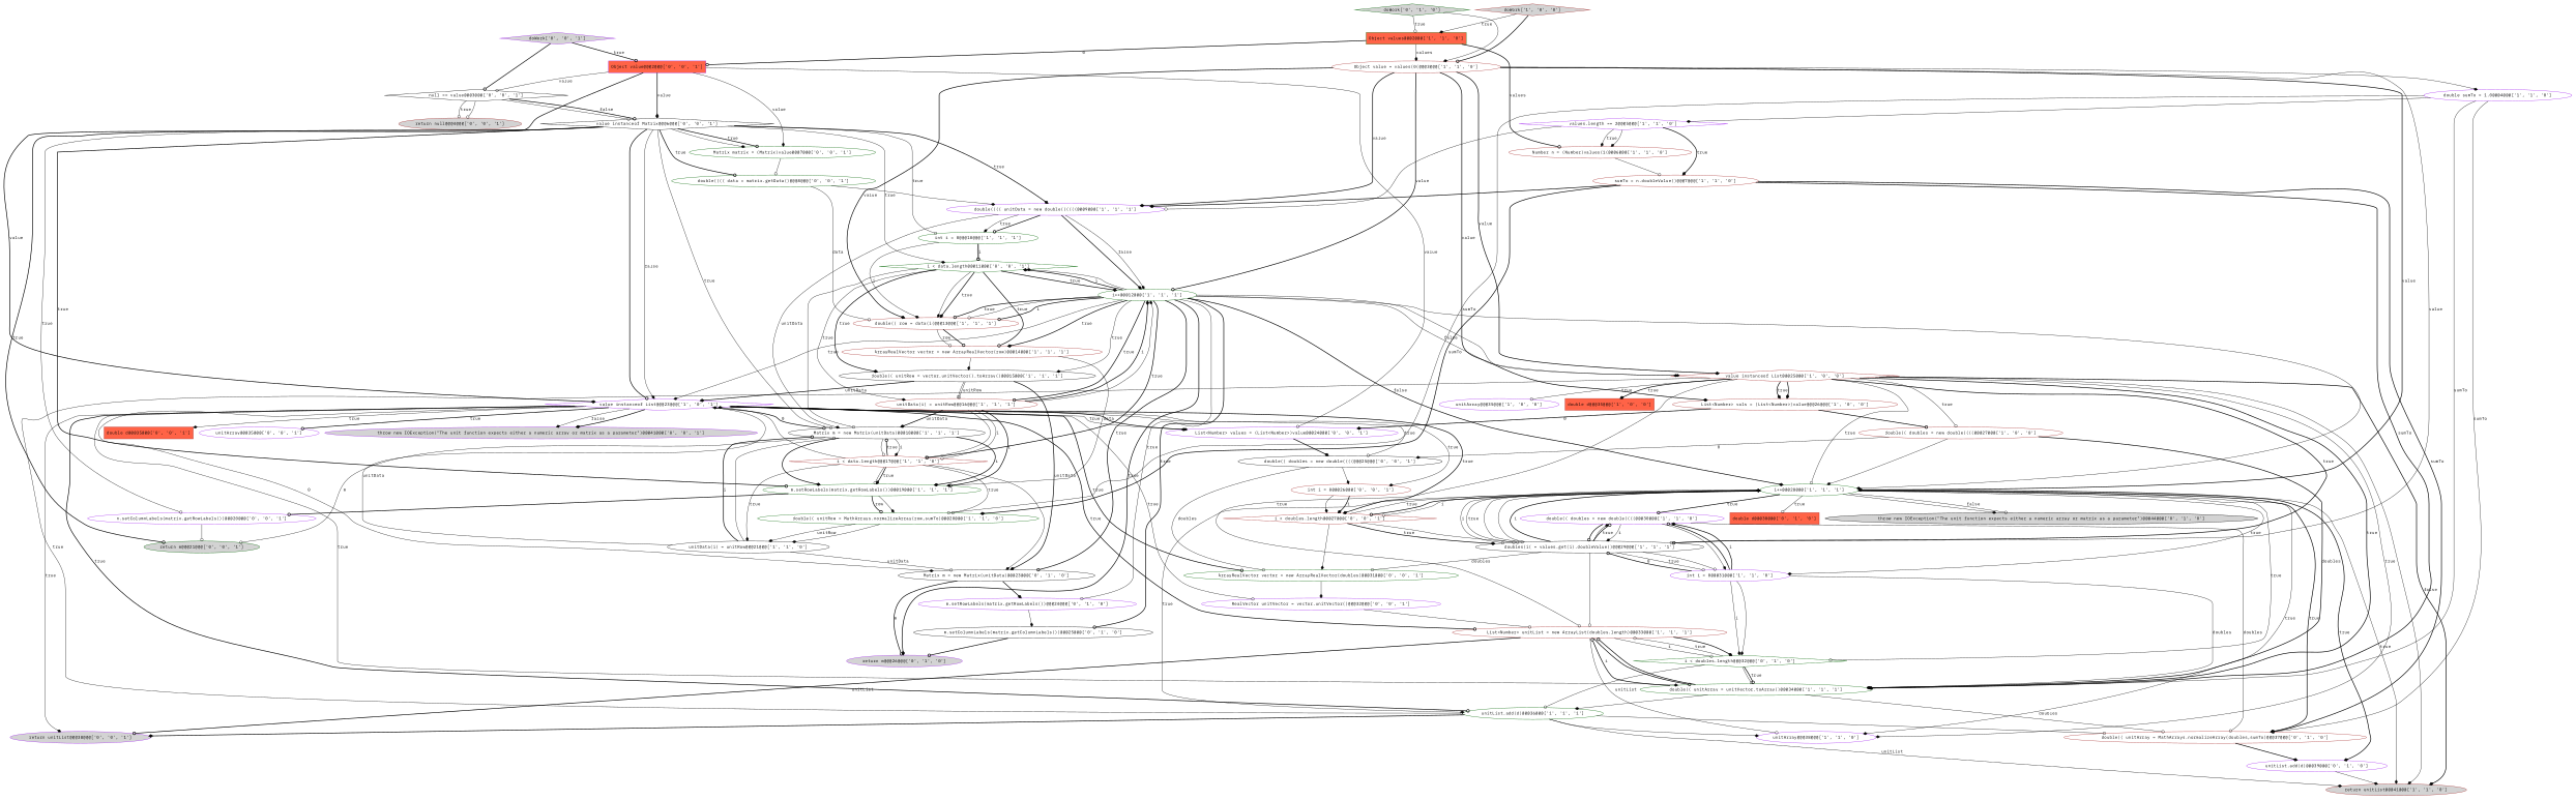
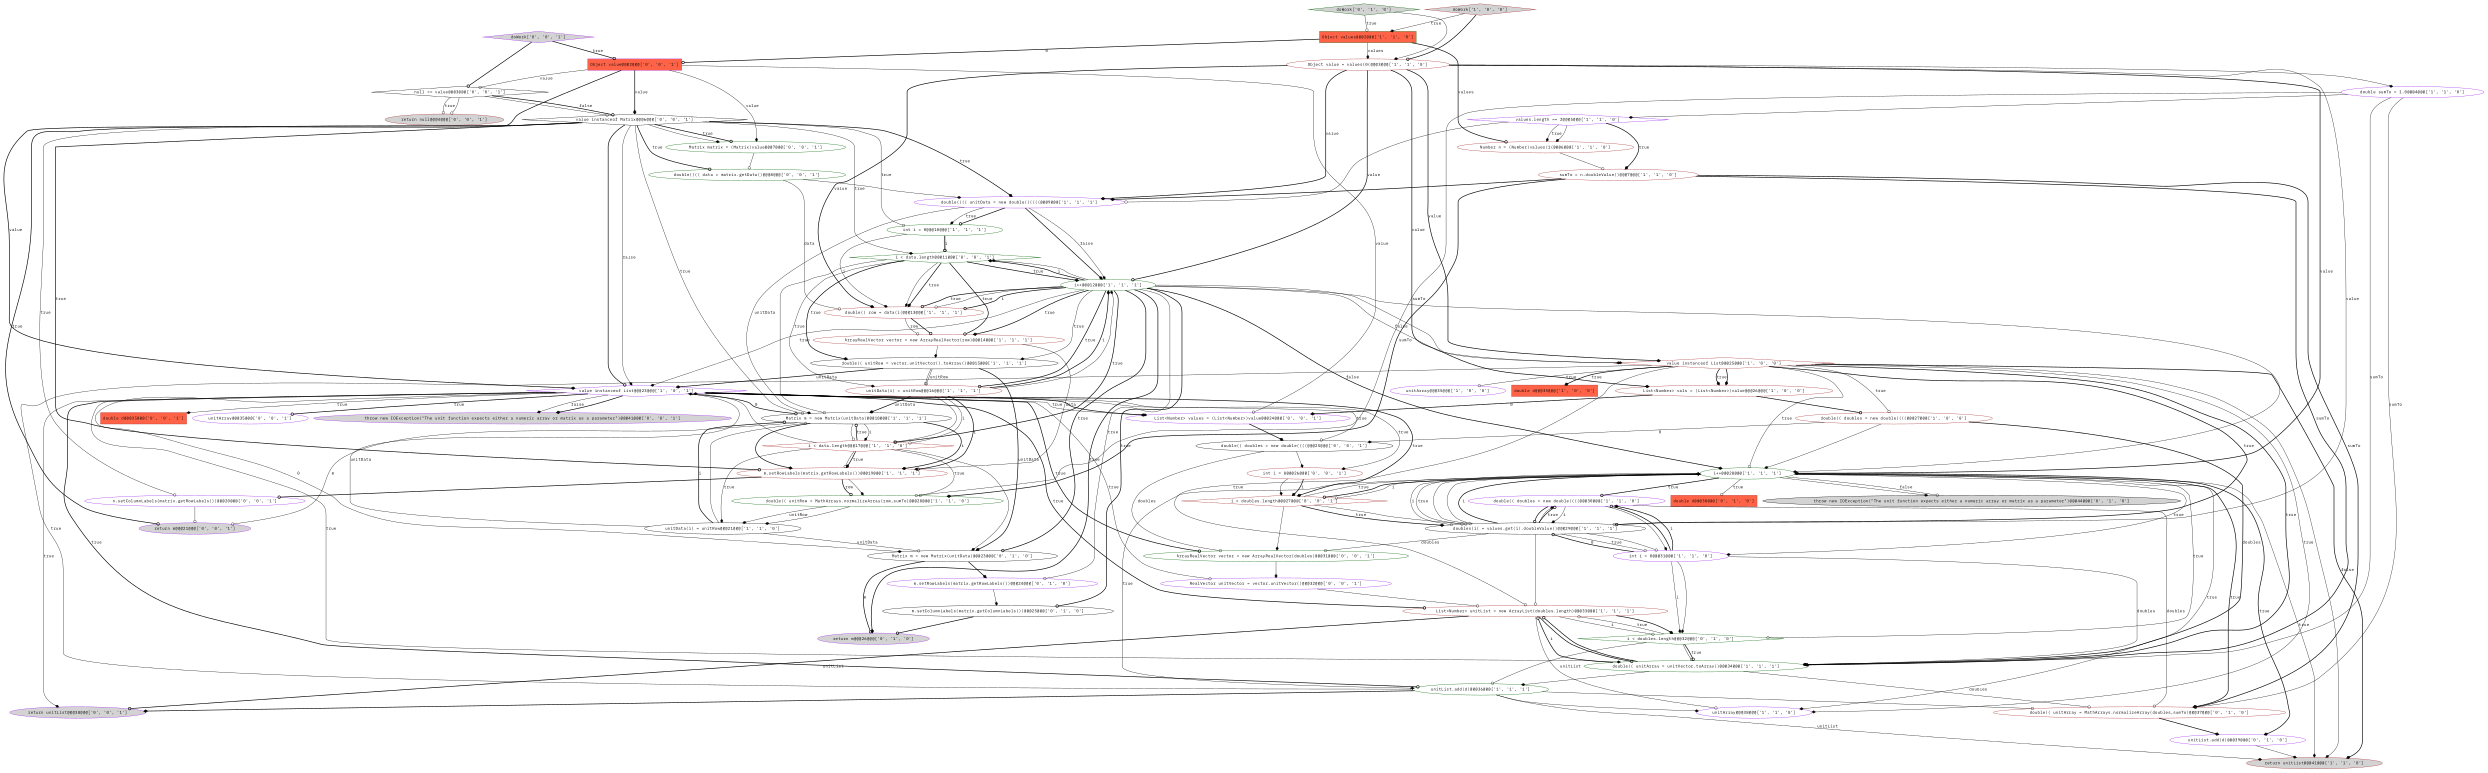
  digraph {
    fontname="IBM Plex Mono"
    node [color=brown fillcolor=white fontname="IBM Plex Mono" shape=ellipse style=filled]
    edge [arrowhead=diamond fontname="IBM Plex Mono" style=solid]
    n1 [color=darkgreen label="i++@@@28@@@['1', '1', '1']"]
    n2 [color=purple label="double(( doubles = new double((((@@@30@@@['1', '1', '0']"]
    n3 [color=black fillcolor=lightgray label="throw new IOException(\"The unit function expects either a numeric array or matrix as a parameter\")@@@44@@@['0', '1', '0']"]
    n4 [label="i < doubles.length@@@27@@@['0', '0', '1']" shape=diamond]
    n5 [color=darkgreen label="i < doubles.length@@@32@@@['0', '1', '0']" shape=diamond]
    n6 [color=black label="doubles(i( = values.get(i).doubleValue()@@@29@@@['1', '1', '1']"]
    n7 [color=purple label="unitArray@@@38@@@['1', '1', '0']"]
    n8 [color=darkgreen label="unitList.add(d)@@@36@@@['1', '1', '1']"]
    n9 [fillcolor=lightgray label="return unitList@@@41@@@['1', '1', '0']"]
    n10 [fillcolor=tomato label="double d@@@38@@@['0', '1', '0']" shape=box]
    n11 [color=purple label="int i = 0@@@31@@@['1', '1', '0']"]
    n12 [label="double(( unitArray = MathArrays.normalizeArray(doubles,sumTo)@@@37@@@['0', '1', '0']"]
    n13 [color=purple label="unitList.add(d)@@@39@@@['0', '1', '0']"]
    n14 [color=darkgreen label="ArrayRealVector vector = new ArrayRealVector(doubles)@@@31@@@['0', '0', '1']"]
    n15 [color=darkgreen label="double(( unitArray = unitVector.toArray()@@@34@@@['1', '1', '1']"]
    n16 [label="List<Number> unitList = new ArrayList(doubles.length)@@@33@@@['1', '1', '1']"]
    n17 [color=purple fillcolor=lightgray label="return unitList@@@38@@@['0', '0', '1']"]
    n18 [color=black label="null == value@@@3@@@['0', '0', '1']" shape=diamond]
    n19 [color=black label="value instanceof Matrix@@@6@@@['0', '0', '1']" shape=diamond]
    n20 [fillcolor=lightgray label="return null@@@4@@@['0', '0', '1']"]
    n21 [color=purple label="double(((( unitData = new double((((((@@@9@@@['1', '1', '1']"]
-   n22 [color=darkgreen label="m.setRowLabels(matrix.getRowLabels())@@@19@@@['1', '1', '1']"]
+   n22 [label="m.setRowLabels(matrix.getRowLabels())@@@19@@@['1', '1', '1']"]
    n23 [color=purple label="m.setColumnLabels(matrix.getRowLabels())@@@20@@@['0', '0', '1']"]
    n24 [color=darkgreen label="int i = 0@@@10@@@['1', '1', '1']"]
    n25 [color=black label="Matrix m = new Matrix(unitData)@@@18@@@['1', '1', '1']"]
    n26 [color=darkgreen label="Matrix matrix = (Matrix)value@@@7@@@['0', '0', '1']"]
    n27 [color=darkgreen label="double(((( data = matrix.getData()@@@8@@@['0', '0', '1']"]
    n28 [color=purple label="value instanceof List@@@23@@@['1', '0', '1']" shape=diamond]
    n29 [color=darkgreen label="i < data.length@@@11@@@['0', '0', '1']" shape=diamond]
-   n30 [color=darkgreen fillcolor=lightgray label="return m@@@21@@@['0', '0', '1']"]
+   n30 [color=purple fillcolor=lightgray label="return m@@@21@@@['0', '0', '1']"]
    n31 [label="sumTo = n.doubleValue()@@@7@@@['1', '1', '0']"]
    n32 [color=darkgreen label="double(( unitRow = MathArrays.normalizeArray(row,sumTo)@@@20@@@['1', '1', '0']"]
    n33 [color=darkgreen label="i++@@@12@@@['1', '1', '1']"]
    n34 [color=black label="unitData(i( = unitRow@@@21@@@['1', '1', '0']"]
    n35 [label="double(( row = data(i(@@@13@@@['1', '1', '1']"]
    n36 [label="ArrayRealVector vector = new ArrayRealVector(row)@@@14@@@['1', '1', '1']"]
    n37 [color=black label="double(( unitRow = vector.unitVector().toArray()@@@15@@@['1', '1', '1']"]
    n38 [color=black label="Matrix m = new Matrix(unitData)@@@23@@@['0', '1', '0']"]
    n39 [label="value instanceof List@@@25@@@['1', '0', '0']" shape=diamond]
    n40 [color=purple fillcolor=lightgray label="return m@@@26@@@['0', '1', '0']"]
    n41 [label="unitData(i( = unitRow@@@16@@@['1', '1', '1']"]
    n42 [color=purple label="m.setRowLabels(matrix.getRowLabels())@@@24@@@['0', '1', '0']"]
    n43 [color=black label="m.setColumnLabels(matrix.getColumnLabels())@@@25@@@['0', '1', '0']"]
    n44 [label="i < data.length@@@17@@@['1', '1', '0']" shape=diamond]
    n45 [color=purple label="RealVector unitVector = vector.unitVector()@@@32@@@['0', '0', '1']"]
    n46 [label="int i = 0@@@26@@@['0', '0', '1']"]
    n47 [color=black label="double(( doubles = new double((((@@@25@@@['0', '0', '1']"]
    n48 [fillcolor=tomato label="double d@@@35@@@['0', '0', '1']" shape=box]
    n49 [color=purple label="List<Number> values = (List<Number>)value@@@24@@@['0', '0', '1']"]
    n50 [color=purple label="unitArray@@@35@@@['0', '0', '1']"]
    n51 [color=purple fillcolor=lightgray label="throw new IOException(\"The unit function expects either a numeric array or matrix as a parameter\")@@@41@@@['0', '0', '1']"]
    n52 [fillcolor=tomato label="double d@@@35@@@['1', '0', '0']" shape=box]
    n53 [label="double(( doubles = new double((((@@@27@@@['1', '0', '0']"]
    n54 [label="List<Number> vals = (List<Number>)value@@@26@@@['1', '0', '0']"]
    n55 [color=purple label="unitArray@@@35@@@['1', '0', '0']"]
    n56 [color=purple label="values.length == 2@@@5@@@['1', '1', '0']" shape=diamond]
    n57 [label="Number n = (Number)values(1(@@@6@@@['1', '1', '0']"]
    n58 [color=darkgreen fillcolor=lightgray label="doWork['0', '1', '0']" shape=diamond]
    n59 [label="Object value = values(0(@@@3@@@['1', '1', '0']"]
    n60 [color=darkgreen fillcolor=tomato label="Object values@@@2@@@['1', '1', '0']" shape=box]
    n61 [color=purple label="double sumTo = 1.0@@@4@@@['1', '1', '0']"]
    n62 [color=purple fillcolor=tomato label="Object value@@@2@@@['0', '0', '1']" shape=box]
    n63 [color=purple fillcolor=lightgray label="doWork['0', '0', '1']" shape=diamond]
    n64 [fillcolor=lightgray label="doWork['1', '0', '0']" shape=diamond]
    n1 -> n2 [arrowhead=odot label=true style=bold]
    n1 -> n3
    n1 -> n3 [arrowhead=odot label=false]
    n1 -> n4 [arrowhead=odot style=bold]
    n1 -> n4 [arrowhead=odot label=i]
    n1 -> n5 [arrowhead=odot label=true]
    n1 -> n6 [arrowhead=odot label=true]
    n1 -> n6 [arrowhead=odot]
    n1 -> n6 [arrowhead=odot label=i]
    n1 -> n7 [label=true]
    n1 -> n8 [label=true]
    n1 -> n9 [label=true]
    n1 -> n10 [arrowhead=odot label=true]
    n1 -> n11 [label=true]
    n1 -> n12 [label=true style=bold]
    n1 -> n13 [label=true style=bold]
    n2 -> n6 [label=i]
    n2 -> n6 [arrowhead=odot style=bold]
    n2 -> n11
    n2 -> n12 [arrowhead=odot label=doubles]
    n4 -> n1 [label=true]
    n4 -> n6 [label=true style=bold]
    n4 -> n6 [arrowhead=odot]
    n4 -> n14
    n5 -> n8 [arrowhead=odot]
    n5 -> n15 [arrowhead=odot]
    n5 -> n15 [arrowhead=odot label=true style=bold]
    n5 -> n16 [arrowhead=odot label=true]
    n6 -> n1
    n6 -> n1 [label=i style=bold]
    n6 -> n2 [arrowhead=odot label=true style=bold]
    n6 -> n2
    n6 -> n11 [arrowhead=odot label=true]
    n6 -> n11 [arrowhead=odot]
    n6 -> n14 [arrowhead=odot label=doubles]
    n6 -> n16 [arrowhead=odot]
    n8 -> n7
    n8 -> n9 [label=unitList]
    n8 -> n12 [arrowhead=odot]
    n8 -> n17 [style=bold]
    n11 -> n2 [label=i style=bold]
    n11 -> n2 [arrowhead=odot style=bold]
    n11 -> n5
    n11 -> n5 [label=i]
    n11 -> n6 [arrowhead=odot label=0 style=bold]
    n11 -> n15 [arrowhead=odot label=doubles]
    n12 -> n13 [style=bold]
    n13 -> n9
    n14 -> n45
    n15 -> n8
    n15 -> n12 [arrowhead=odot label=doubles]
    n15 -> n16 [arrowhead=odot label=i style=bold]
    n15 -> n16 [arrowhead=odot style=bold]
    n16 -> n5 [style=bold]
    n16 -> n5 [arrowhead=odot label=i]
    n16 -> n7 [arrowhead=odot label=unitList]
    n16 -> n15 [arrowhead=odot style=bold]
    n16 -> n17 [arrowhead=odot label=unitList style=bold]
    n18 -> n19 [arrowhead=odot]
    n18 -> n19 [arrowhead=odot label=false style=bold]
    n18 -> n20 [arrowhead=odot label=true]
    n18 -> n20 [arrowhead=odot]
    n19 -> n21 [label=true style=bold]
    n19 -> n22 [arrowhead=odot label=true style=bold]
    n19 -> n23 [arrowhead=odot label=true]
    n19 -> n24 [arrowhead=odot label=true]
    n19 -> n25 [arrowhead=odot label=true]
    n19 -> n26 [arrowhead=odot label=true style=bold]
    n19 -> n26
    n19 -> n27 [arrowhead=odot label=true style=bold]
    n19 -> n28 [arrowhead=odot style=bold]
    n19 -> n28 [label=false]
    n19 -> n29 [label=true]
    n19 -> n30 [arrowhead=odot label=true style=bold]
    n21 -> n24 [arrowhead=odot style=bold]
    n21 -> n24 [label=true]
    n21 -> n25 [label=unitData]
    n21 -> n33 [style=bold]
    n21 -> n33 [label=false]
    n22 -> n23 [arrowhead=odot style=bold]
    n22 -> n32
    n22 -> n32 [arrowhead=odot label=row style=bold]
    n23 -> n30 [arrowhead=odot]
    n24 -> n29 [arrowhead=odot label=i style=bold]
    n24 -> n29 [arrowhead=odot]
    n24 -> n35 [label=i]
    n25 -> n22 [label=i style=bold]
    n25 -> n22 [style=bold]
    n25 -> n30 [arrowhead=odot label=m]
    n25 -> n44 [label=i]
    n25 -> n44 [arrowhead=odot]
    n26 -> n27 [arrowhead=odot]
    n27 -> n21
    n27 -> n35 [arrowhead=odot label=data]
    n28 -> n4 [label=true style=bold]
    n28 -> n8 [arrowhead=odot label=true style=bold]
    n28 -> n14 [arrowhead=odot label=true style=bold]
    n28 -> n15 [label=true]
    n28 -> n16 [arrowhead=odot label=true style=bold]
    n28 -> n17 [label=true]
    n28 -> n25 [arrowhead=odot label=0 style=bold]
    n28 -> n38 [label=0]
    n28 -> n45 [arrowhead=odot label=true]
    n28 -> n46 [label=true]
    n28 -> n47 [arrowhead=odot label=true]
    n28 -> n48 [label=true]
    n28 -> n49 [style=bold]
    n28 -> n49 [label=true]
    n28 -> n50 [arrowhead=odot label=true style=bold]
    n28 -> n51 [label=false]
    n28 -> n51 [style=bold]
    n29 -> n25 [arrowhead=odot]
    n29 -> n33 [label=true style=bold]
    n29 -> n35 [label=true style=bold]
    n29 -> n35
    n29 -> n36 [arrowhead=odot label=true style=bold]
    n29 -> n37 [label=true style=bold]
    n29 -> n41 [label=true]
    n31 -> n12 [arrowhead=odot label=sumTo style=bold]
    n31 -> n15 [label=sumTo style=bold]
    n31 -> n21 [style=bold]
    n31 -> n32 [label=sumTo style=bold]
    n32 -> n34 [label=unitRow]
    n32 -> n34
    n33 -> n1 [label=false style=bold]
    n33 -> n1
    n33 -> n28 [label=true]
    n33 -> n29 [label=i style=bold]
    n33 -> n29
    n33 -> n35 [arrowhead=odot]
    n33 -> n35 [arrowhead=odot label=i style=bold]
    n33 -> n35 [arrowhead=odot label=true style=bold]
    n33 -> n36 [label=true style=bold]
    n33 -> n37 [label=true]
    n33 -> n38 [arrowhead=odot label=true style=bold]
    n33 -> n39
    n33 -> n39 [label=false]
    n33 -> n40 [label=true style=bold]
    n33 -> n41 [arrowhead=odot label=true style=bold]
    n33 -> n42 [arrowhead=odot label=true]
    n33 -> n43 [arrowhead=odot label=true style=bold]
    n33 -> n44 [arrowhead=odot label=true style=bold]
    n34 -> n25 [arrowhead=odot label=i style=bold]
    n34 -> n25 [arrowhead=odot]
    n34 -> n28 [label=unitData]
    n34 -> n38 [arrowhead=odot label=unitData]
    n35 -> n36 [arrowhead=odot style=bold]
    n35 -> n36 [arrowhead=odot label=row]
    n36 -> n22 [label=data]
    n36 -> n37
    n37 -> n28 [label=unitData style=bold]
    n37 -> n38 [label=unitData style=bold]
    n37 -> n41 [arrowhead=odot label=unitRow]
    n37 -> n41 [arrowhead=odot]
    n38 -> n40 [arrowhead=odot label=m style=bold]
    n38 -> n42 [style=bold]
    n39 -> n1 [arrowhead=odot label=true]
    n39 -> n6 [arrowhead=odot label=true style=bold]
    n39 -> n7 [label=true]
    n39 -> n8 [arrowhead=odot label=true]
    n39 -> n9 [label=false style=bold]
    n39 -> n9
    n39 -> n15 [label=true style=bold]
    n39 -> n16 [arrowhead=odot label=true]
    n39 -> n52 [label=true style=bold]
    n39 -> n53 [arrowhead=odot label=true]
    n39 -> n54 [label=true style=bold]
    n39 -> n54 [style=bold]
    n39 -> n55 [arrowhead=odot label=true]
    n41 -> n22 [arrowhead=odot label=i style=bold]
    n41 -> n25 [label=unitData style=bold]
    n41 -> n33 [label=i style=bold]
    n41 -> n33
    n41 -> n44 [arrowhead=odot]
    n41 -> n44 [arrowhead=odot label=i]
    n42 -> n43
    n43 -> n40 [arrowhead=odot style=bold]
    n44 -> n22 [arrowhead=odot]
    n44 -> n22 [label=true style=bold]
    n44 -> n25 [arrowhead=odot label=true style=bold]
    n44 -> n28
    n44 -> n32 [arrowhead=odot label=true]
    n44 -> n34 [label=true]
    n44 -> n38
    n45 -> n16 [arrowhead=odot]
    n46 -> n4 [label=i style=bold]
    n46 -> n4
    n47 -> n14 [arrowhead=odot label=doubles]
    n47 -> n46
    n49 -> n47 [style=bold]
    n53 -> n1
    n53 -> n15 [label=doubles style=bold]
    n53 -> n47 [label=0]
    n54 -> n49 [label=0 style=bold]
    n54 -> n53 [arrowhead=odot style=bold]
    n56 -> n21 [arrowhead=odot]
    n56 -> n31 [label=true style=bold]
    n56 -> n57 [label=true]
    n56 -> n57
    n57 -> n31 [arrowhead=odot]
    n58 -> n59
    n58 -> n60 [arrowhead=odot label=true]
    n59 -> n1 [label=value style=bold]
    n59 -> n6 [arrowhead=odot label=value]
    n59 -> n21 [label=value style=bold]
    n59 -> n33 [arrowhead=odot label=value style=bold]
    n59 -> n35 [label=value style=bold]
    n59 -> n39 [label=value style=bold]
    n59 -> n54 [label=value style=bold]
    n59 -> n61
    n60 -> n57 [arrowhead=odot label=values style=bold]
    n60 -> n59 [label=values]
    n60 -> n62 [arrowhead=odot label=0 style=bold]
    n61 -> n12 [arrowhead=odot label=sumTo]
    n61 -> n15 [arrowhead=odot label=sumTo]
    n61 -> n32 [arrowhead=odot label=sumTo]
    n61 -> n56
    n62 -> n18 [arrowhead=odot label=value]
    n62 -> n19 [label=value style=bold]
    n62 -> n26 [label=value]
    n62 -> n28 [label=value style=bold]
    n62 -> n49 [arrowhead=odot label=value]
    n63 -> n18 [arrowhead=odot style=bold]
    n63 -> n62 [arrowhead=odot label=true style=bold]
    n64 -> n59 [arrowhead=odot style=bold]
    n64 -> n60 [label=true]
  }
